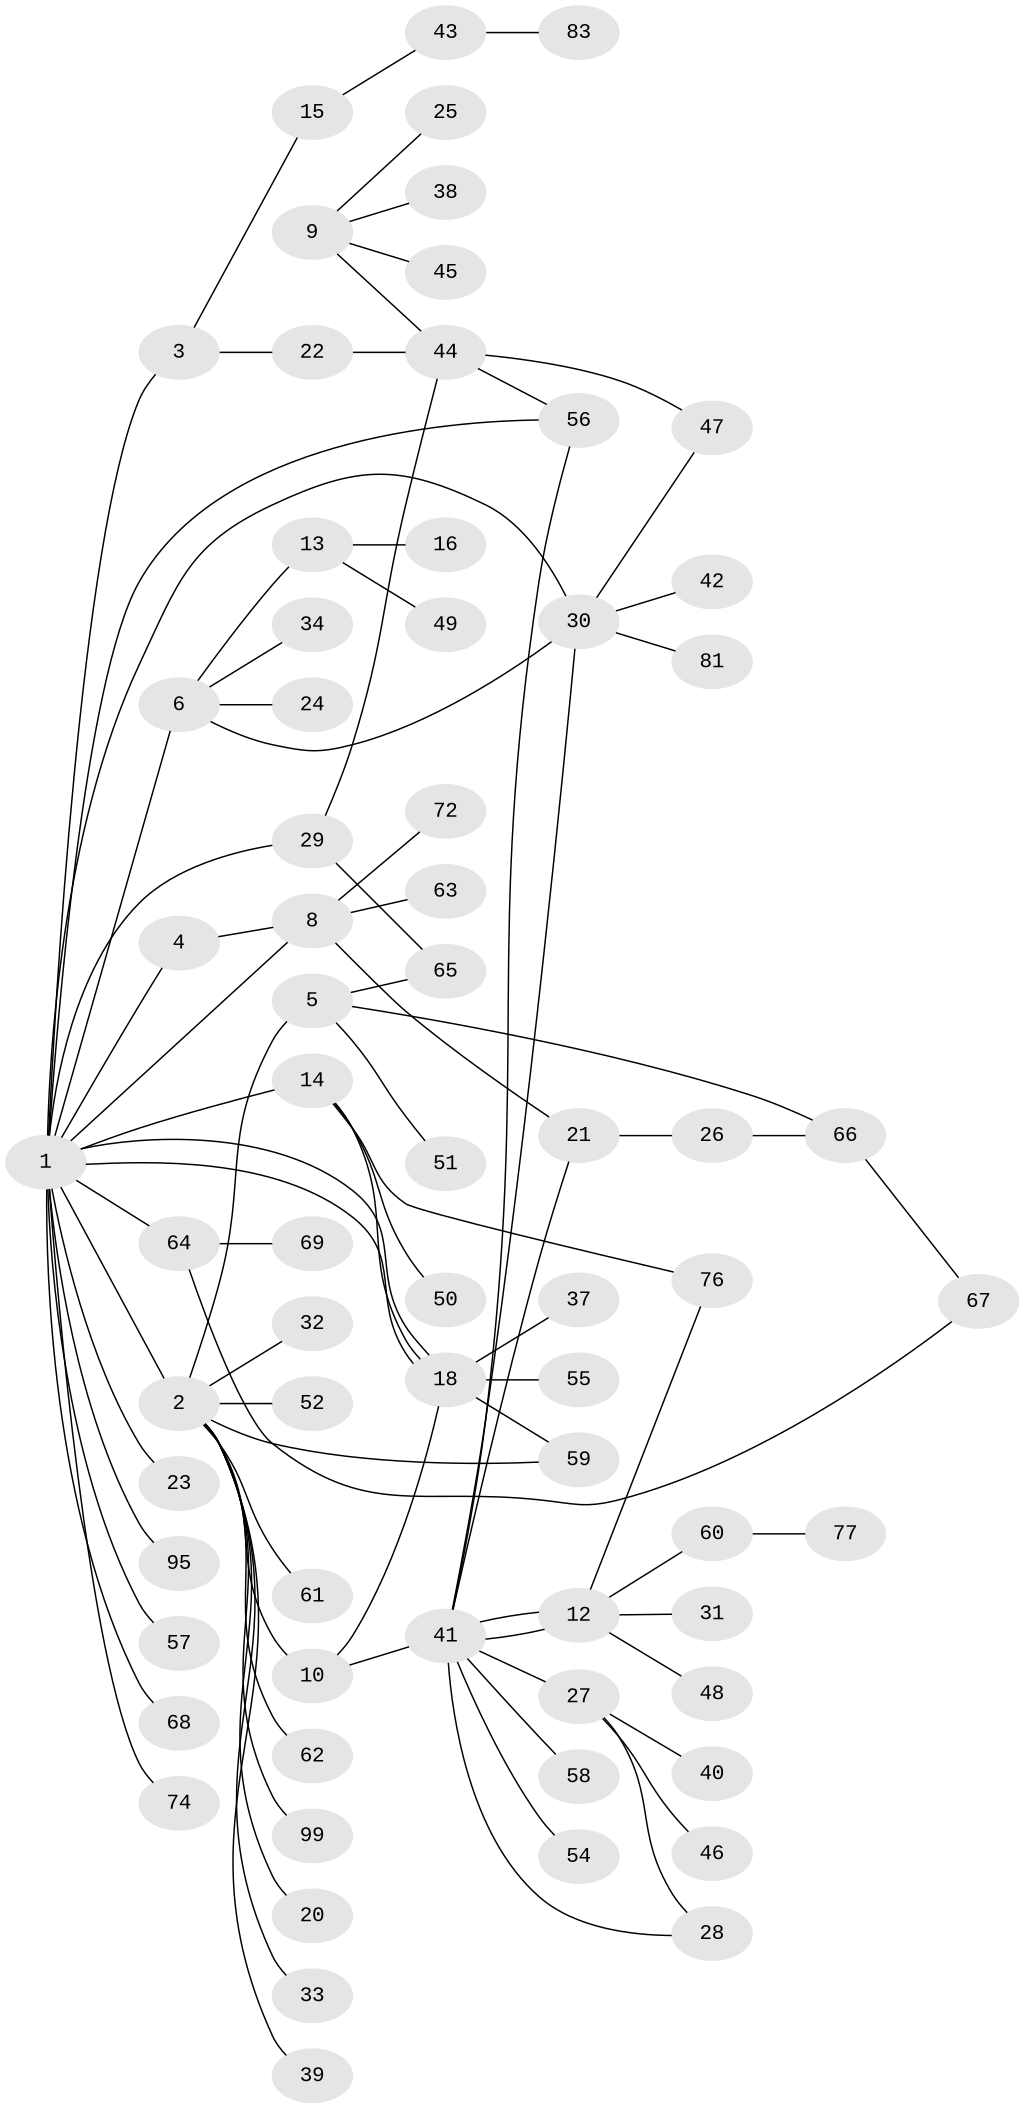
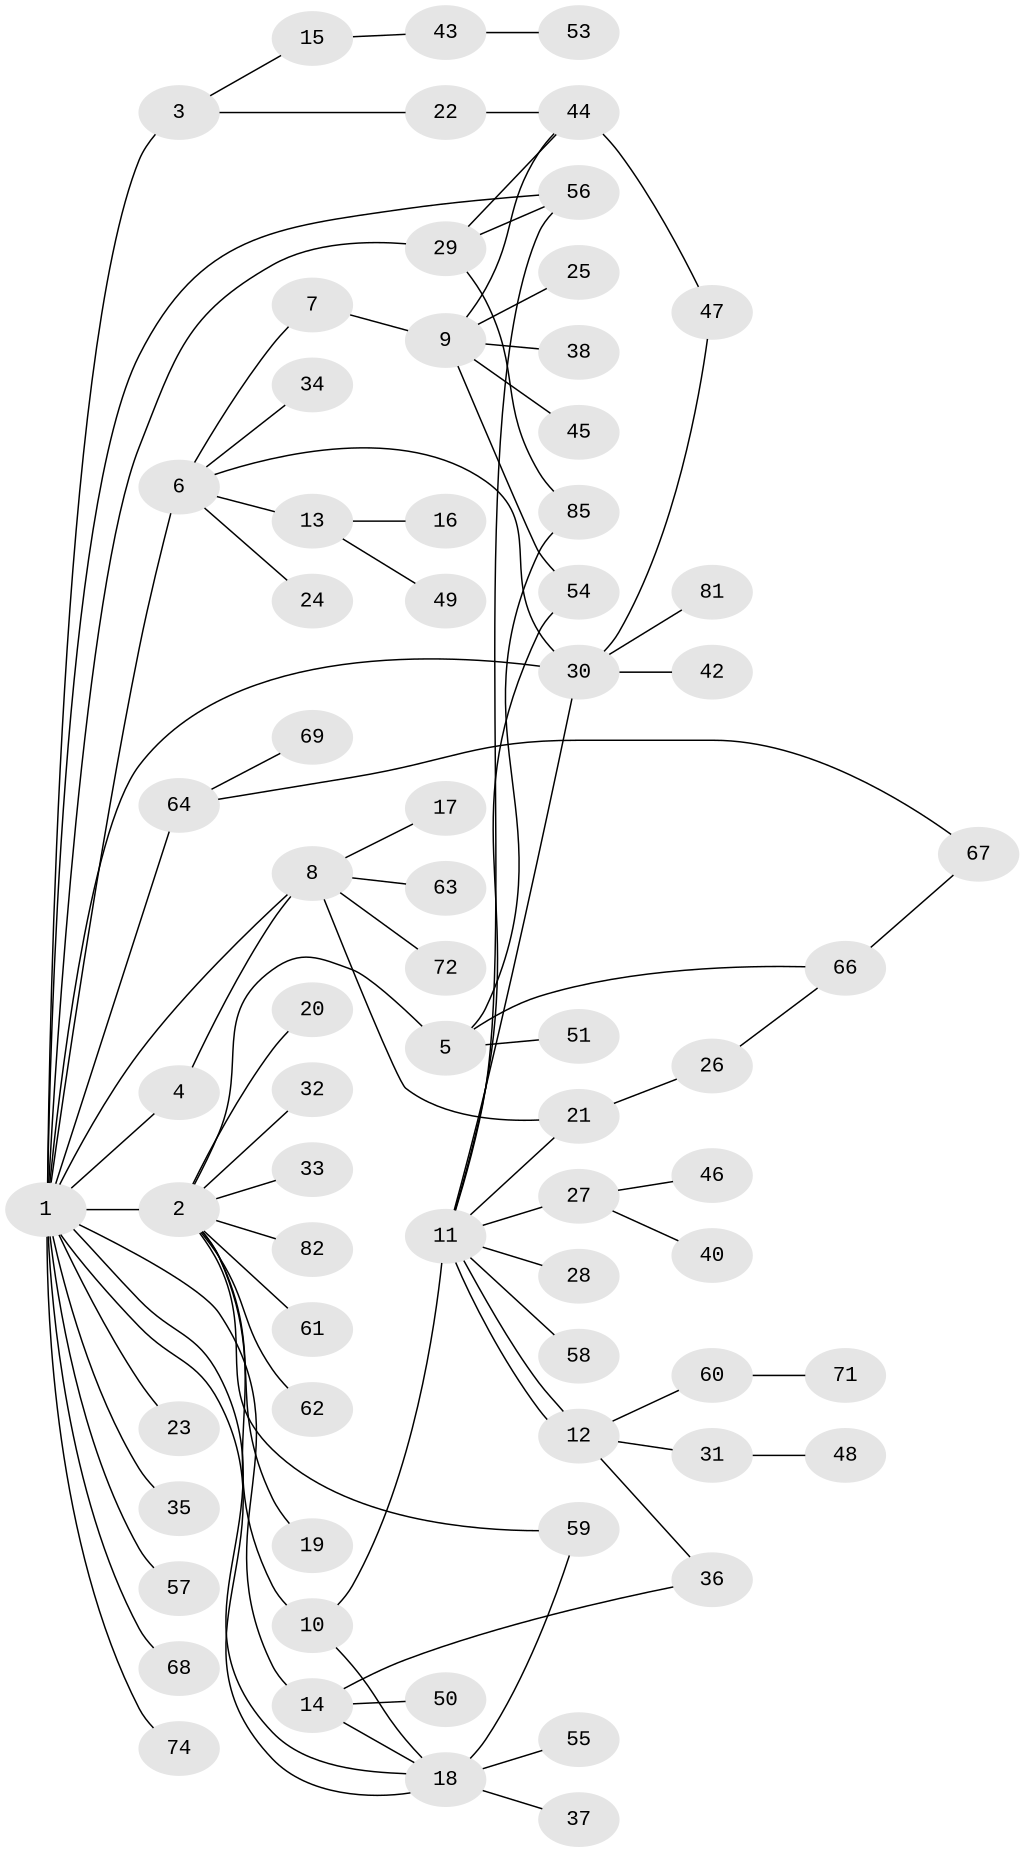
  graph {
    fontname="Liberation Mono"
    rankdir=LR
    node [color=gray90 fontname="Liberation Mono" style=filled]
    edge [fontname="Liberation Mono"]
    1
    2
    3
    4
    6
    8
    14
    18
    23
    29
    30
-   35 [label=95]
+   35
    56
    57
    64
    68
    n17 [label=74]
    5
    10
-   19 [label=99]
+   19
    20
    32
    33
-   39
-   52
+   52 [label=82]
    59
    61
    62
    15
    22
+   7
    13
    24
    34
+   17
    21
    63
    72
-   36 [label=76]
+   36
    50
    37
    55
-   65
+   65 [label=85]
    44
    n45 [label=81]
    42
    47
    67
    69
    51
    66
-   11 [label=41]
+   11
    43
    9
    16
    49
    25
    38
    45
    54
    26
    12
    27
    58
    28
    31
    48
    60
    40
    46
-   71 [label=77]
-   53 [label=83]
+   71
+   53
    1 -- 2
    1 -- 3
    1 -- 4
    1 -- 6
    1 -- 8
    1 -- 14
    1 -- 18
    1 -- 18
    1 -- 23
    1 -- 29
    1 -- 30
    1 -- 35
    1 -- 56
    1 -- 57
    1 -- 64
    1 -- 68
    1 -- n17
    2 -- 5
    2 -- 10
    2 -- 19
    2 -- 20
    2 -- 32
    2 -- 33
-   2 -- 39
    2 -- 52
    2 -- 59
    2 -- 61
    2 -- 62
    3 -- 15
    3 -- 22
    4 -- 8
    6 -- 30
+   6 -- 7
    6 -- 13
    6 -- 24
    6 -- 34
+   8 -- 17
    8 -- 21
    8 -- 63
    8 -- 72
    14 -- 18
    14 -- 36
    14 -- 50
    18 -- 59
    18 -- 37
    18 -- 55
-   44 -- 56
+   29 -- 56
    29 -- 65
    29 -- 44
    30 -- n45
    30 -- 42
    30 -- 47
    64 -- 67
    64 -- 69
    5 -- 65
    5 -- 51
    5 -- 66
    10 -- 18
    10 -- 11
    15 -- 43
    22 -- 44
+   7 -- 9
    13 -- 16
    13 -- 49
    21 -- 26
    44 -- 47
    66 -- 67
    11 -- 30
    11 -- 56
    11 -- 21
    11 -- 54
    11 -- 12
    11 -- 12
    11 -- 27
    11 -- 58
    11 -- 28
    43 -- 53
    9 -- 44
    9 -- 25
    9 -- 38
    9 -- 45
+   9 -- 54
    26 -- 66
    12 -- 36
    12 -- 31
-   12 -- 48
+   31 -- 48
    12 -- 60
-   27 -- 28
    27 -- 40
    27 -- 46
    60 -- 71
  }
